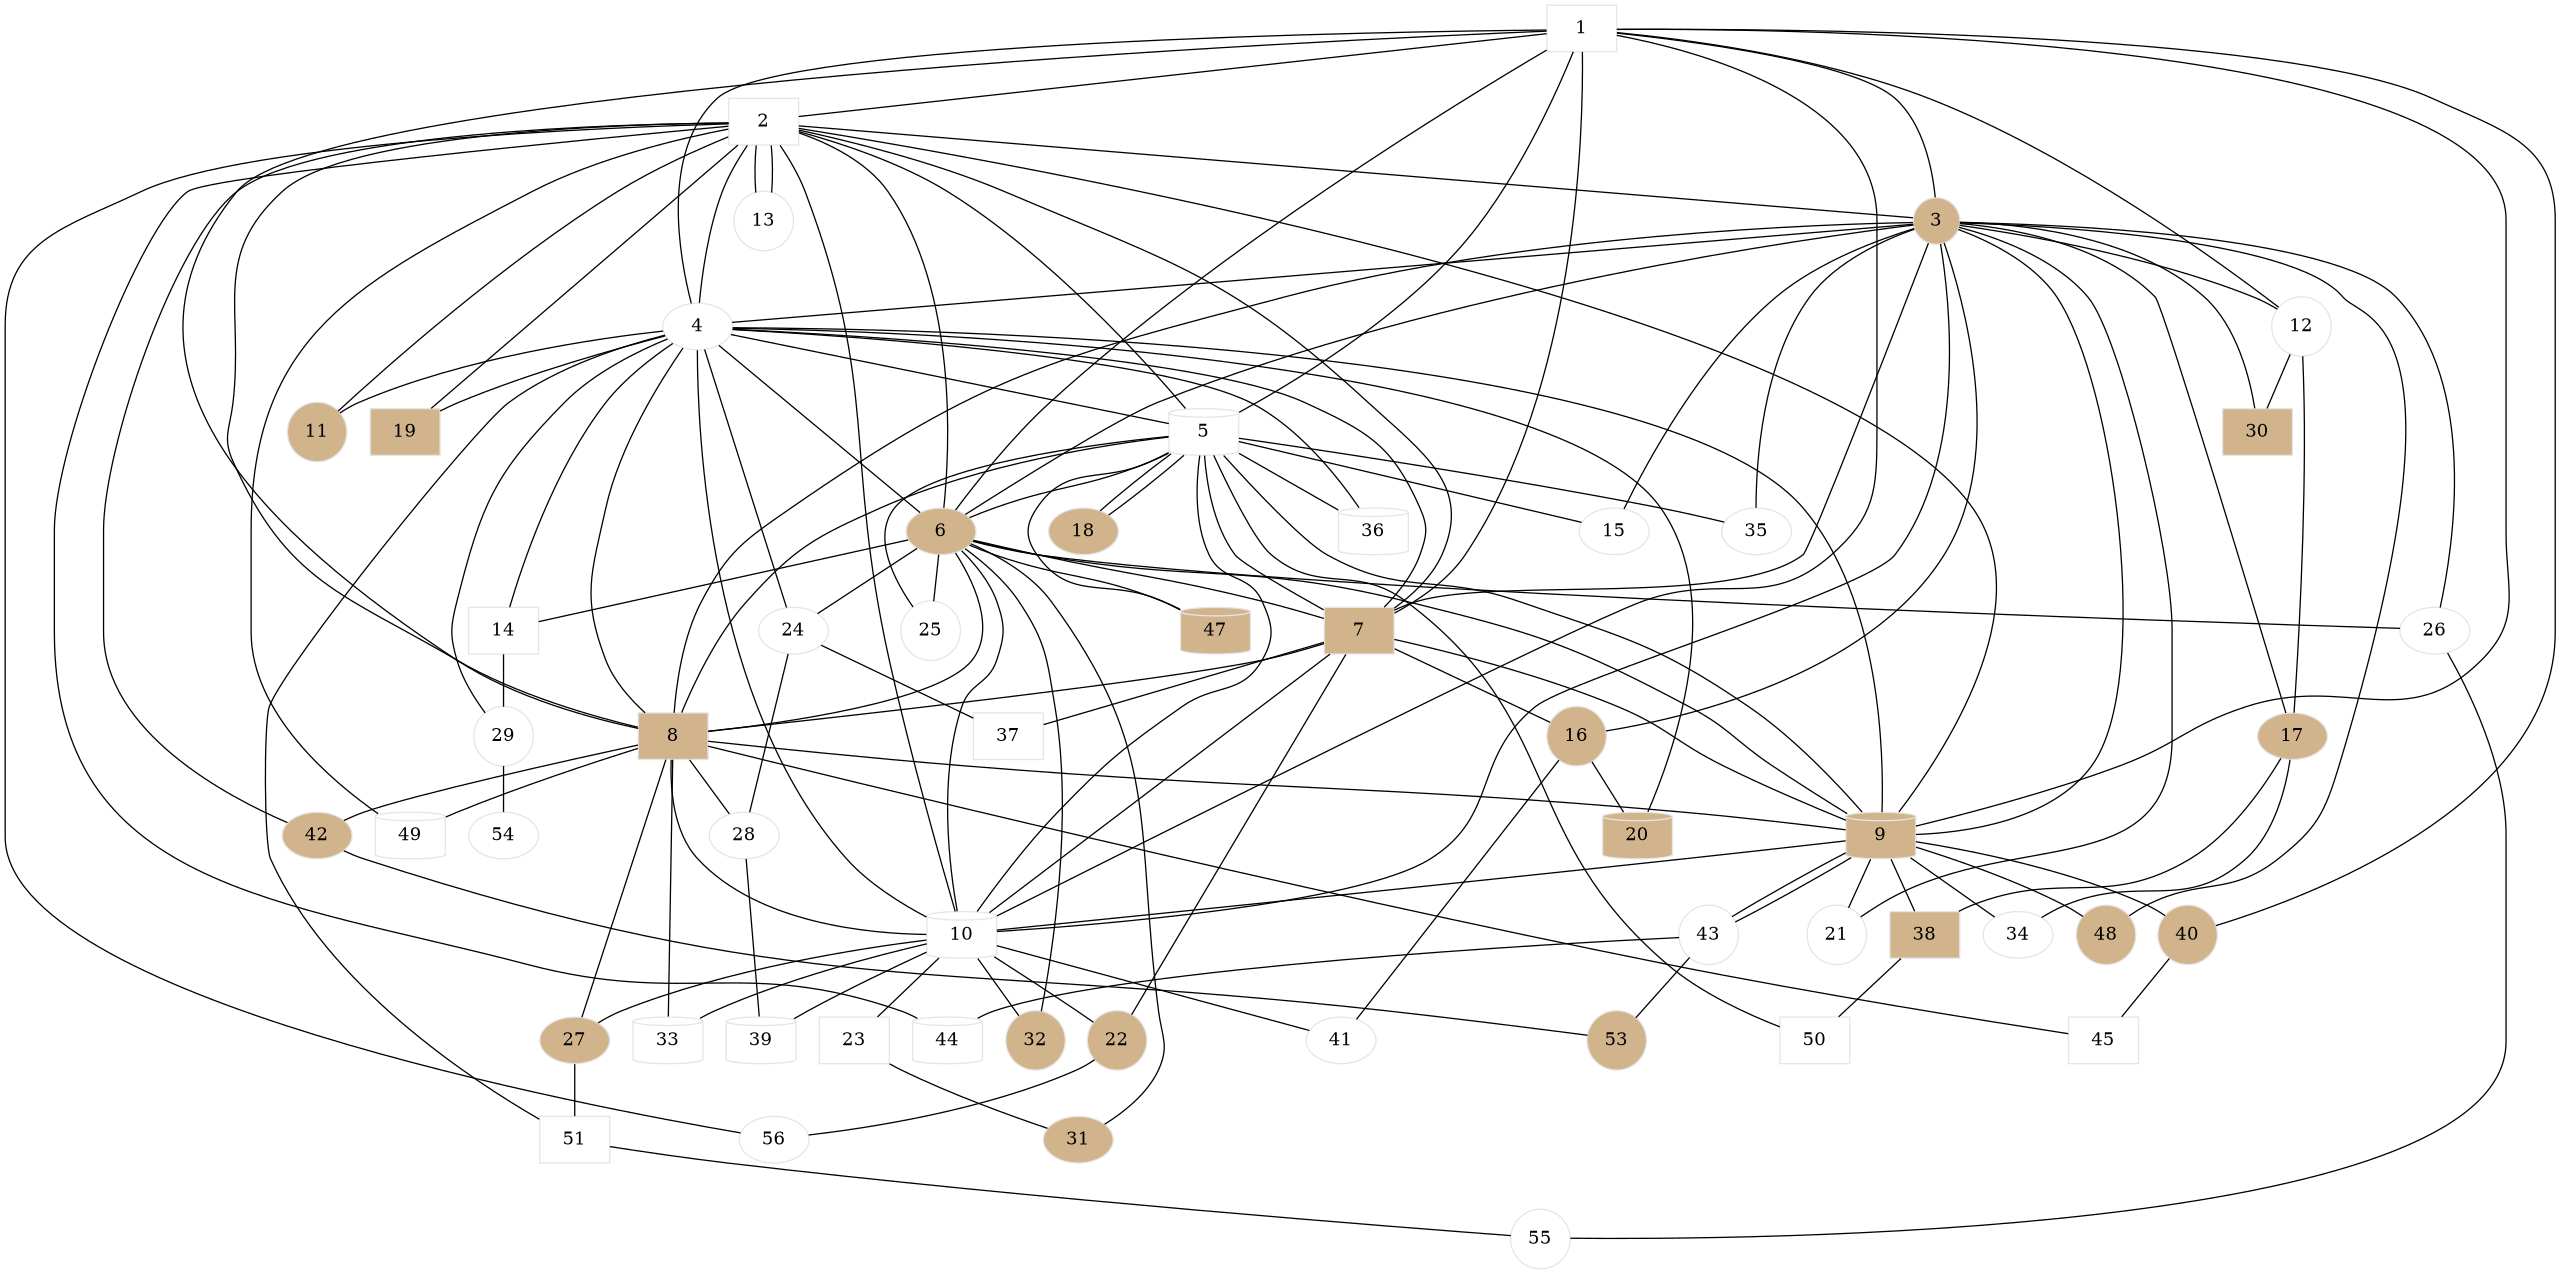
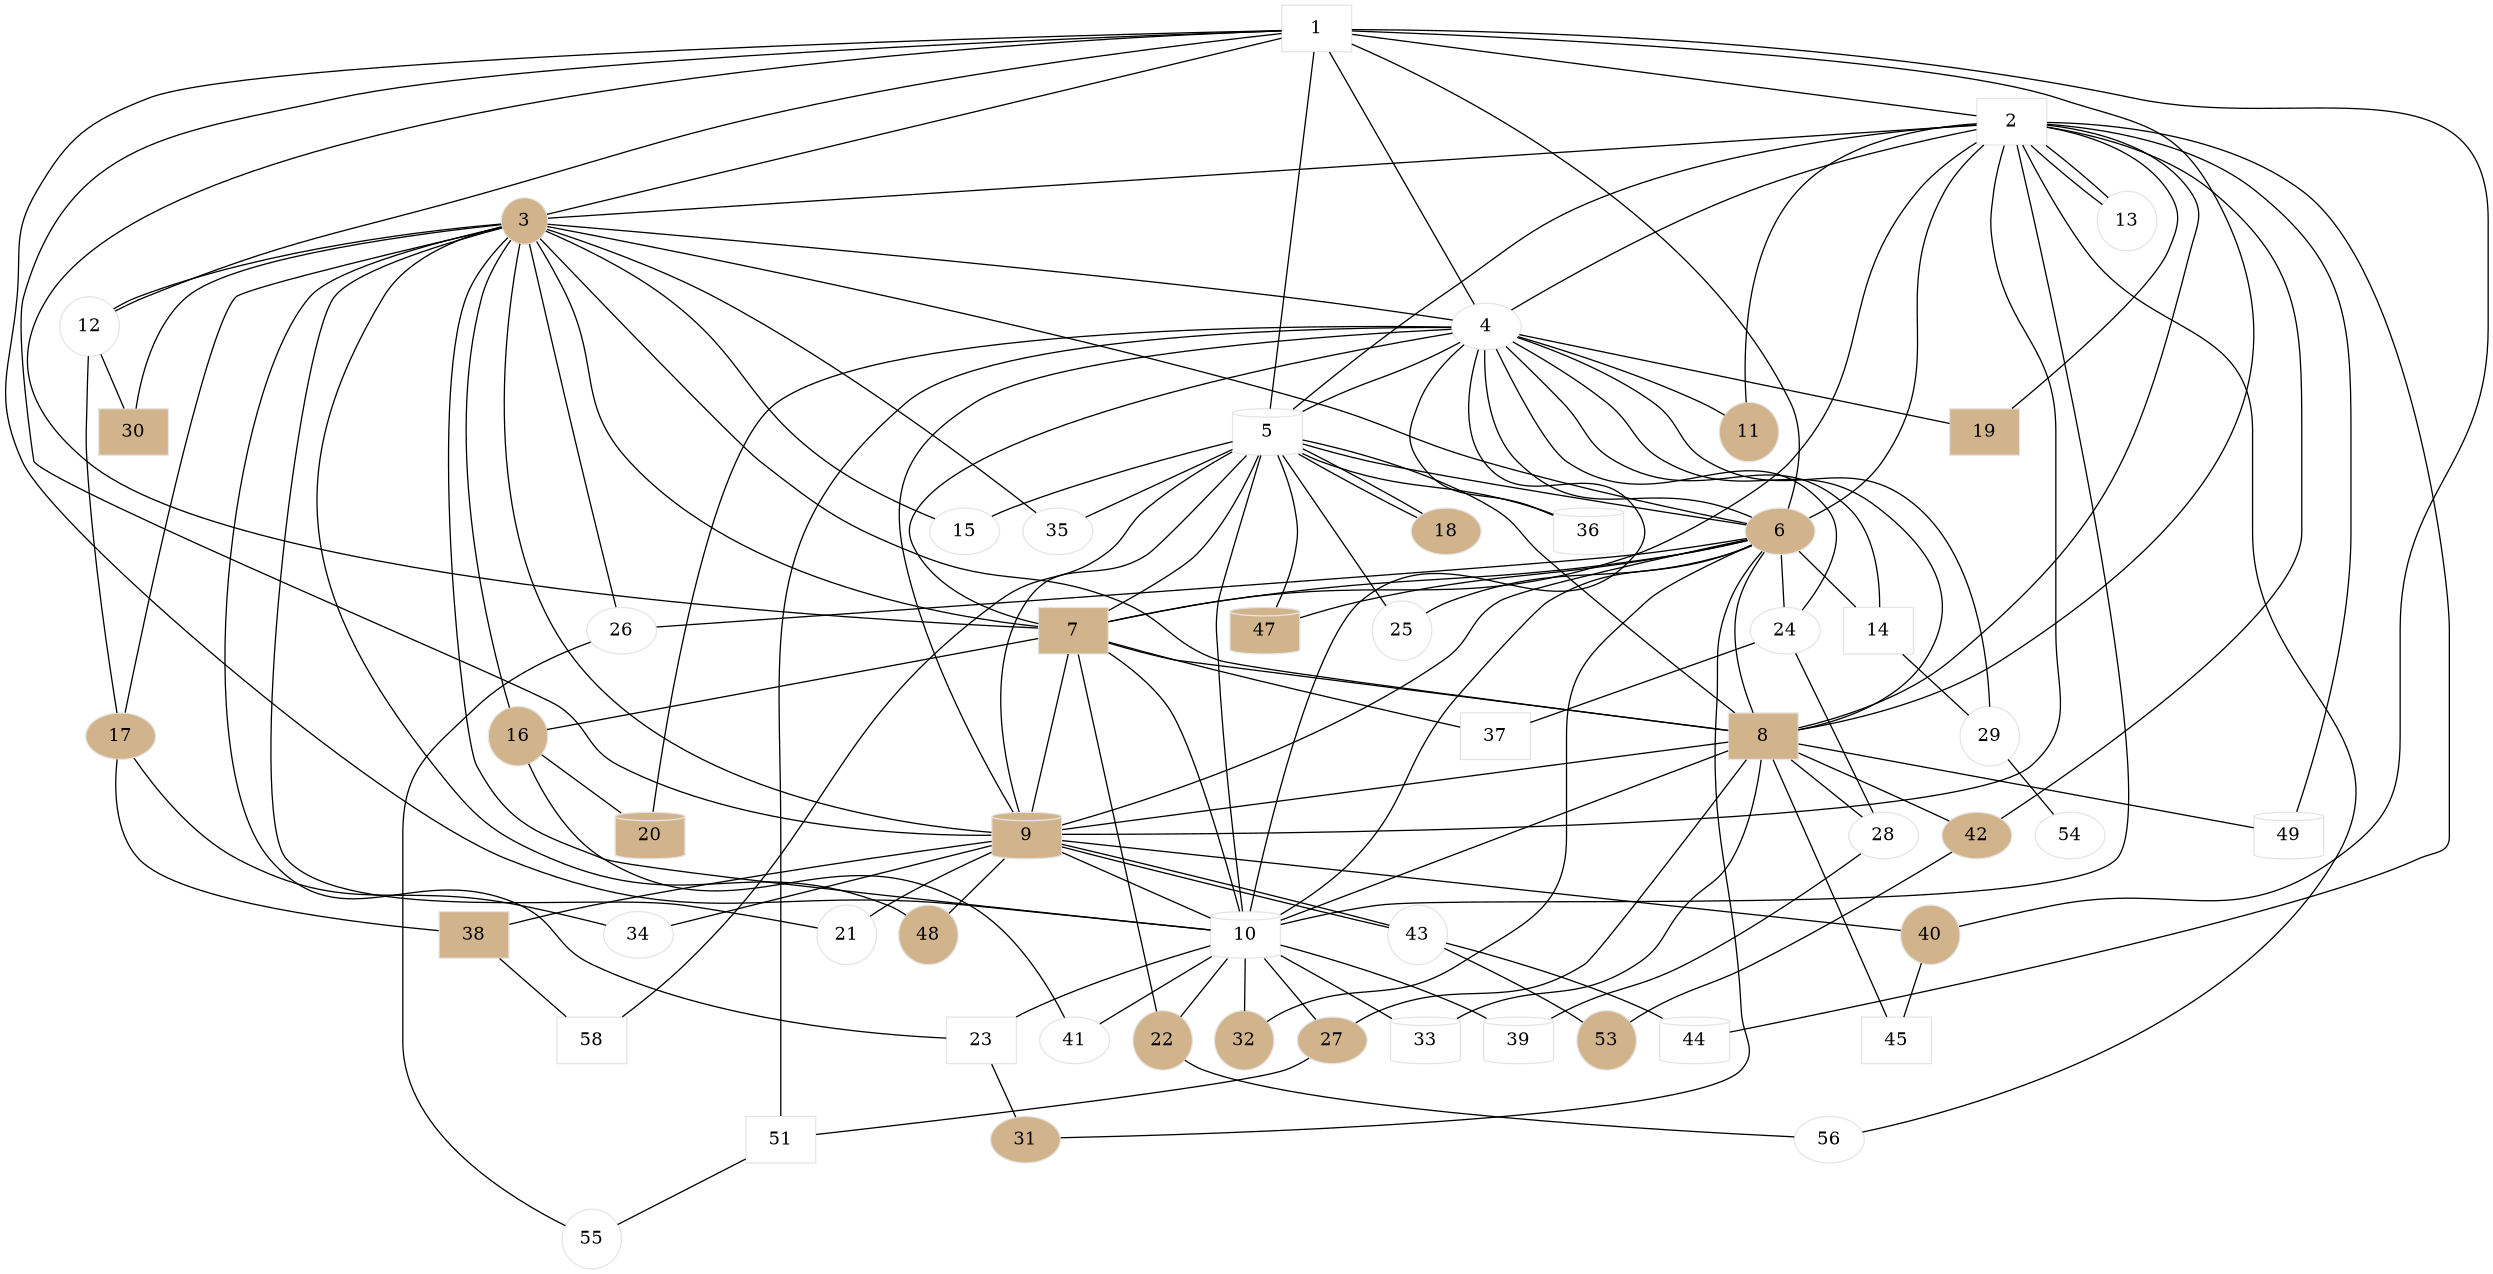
  graph {
    node [color=gray90 fillcolor=white shape=ellipse style=filled]
    1 [shape=box]
    2 [shape=box]
    3 [fillcolor=tan shape=circle]
    4
    5 [shape=cylinder]
    6 [fillcolor=tan]
    7 [fillcolor=tan shape=box]
    8 [fillcolor=tan shape=box]
    9 [fillcolor=tan shape=cylinder]
    10 [shape=cylinder]
    12 [shape=circle]
    40 [fillcolor=tan shape=circle]
    11 [fillcolor=tan shape=circle]
    13 [shape=circle]
    19 [fillcolor=tan shape=box]
    42 [fillcolor=tan]
    44 [shape=cylinder]
    n18 [label=56]
    49 [shape=cylinder]
    15
    16 [fillcolor=tan shape=circle]
    17 [fillcolor=tan]
    21 [shape=circle]
    23 [shape=box]
    26
    30 [fillcolor=tan shape=box]
    35
    48 [fillcolor=tan shape=circle]
    14 [shape=box]
    20 [fillcolor=tan shape=cylinder]
    24
    29 [shape=circle]
    36 [shape=cylinder]
    51 [shape=box]
    18 [fillcolor=tan]
    25 [shape=circle]
    47 [fillcolor=tan shape=cylinder]
-   50 [shape=box]
+   50 [shape=box label=58]
    31 [fillcolor=tan]
    32 [fillcolor=tan shape=circle]
    22 [fillcolor=tan shape=circle]
    37 [shape=box]
    27 [fillcolor=tan]
    28
    33 [shape=cylinder]
    45 [shape=box]
    34
    38 [fillcolor=tan shape=box]
    43 [shape=circle]
    39 [shape=cylinder]
    41
    53 [fillcolor=tan shape=circle]
    55 [shape=circle]
    54
    1 -- 2
    1 -- 3
    1 -- 4
    1 -- 5
    1 -- 6
    1 -- 7
    1 -- 8
    1 -- 9
    1 -- 10
    1 -- 12
    1 -- 40
    2 -- 3
    2 -- 4
    2 -- 5
    2 -- 6
    2 -- 7
    2 -- 8
    2 -- 9
    2 -- 10
    2 -- 11
    2 -- 13
    2 -- 13
    2 -- 19
    2 -- 42
    2 -- 44
    2 -- n18
    2 -- 49
    3 -- 4
    3 -- 6
    3 -- 7
    3 -- 8
    3 -- 9
    3 -- 10
    3 -- 12
    3 -- 15
    3 -- 16
    3 -- 17
    3 -- 21
+   3 -- 23
    3 -- 26
    3 -- 30
    3 -- 35
    3 -- 48
    4 -- 5
    4 -- 6
    4 -- 7
    4 -- 8
    4 -- 9
    4 -- 10
    4 -- 11
    4 -- 19
    4 -- 14
    4 -- 20
    4 -- 24
    4 -- 29
    4 -- 36
    4 -- 51
    5 -- 6
    5 -- 7
    5 -- 8
    5 -- 9
    5 -- 10
    5 -- 15
    5 -- 35
    5 -- 36
    5 -- 18
    5 -- 18
    5 -- 25
    5 -- 47
    5 -- 50
    6 -- 7
    6 -- 8
    6 -- 9
    6 -- 10
    6 -- 26
    6 -- 14
    6 -- 24
    6 -- 25
    6 -- 47
    6 -- 31
    6 -- 32
    7 -- 8
    7 -- 9
    7 -- 10
    7 -- 16
    7 -- 22
    7 -- 37
    8 -- 9
    8 -- 10
    8 -- 42
    8 -- 49
    8 -- 27
    8 -- 28
    8 -- 33
    8 -- 45
    9 -- 10
    9 -- 40
    9 -- 21
    9 -- 48
    9 -- 34
    9 -- 38
    9 -- 43
    9 -- 43
    10 -- 23
    10 -- 32
    10 -- 22
    10 -- 27
    10 -- 33
    10 -- 39
    10 -- 41
    12 -- 17
    12 -- 30
    40 -- 45
    42 -- 53
    16 -- 20
    16 -- 41
    17 -- 34
    17 -- 38
    23 -- 31
    26 -- 55
    14 -- 29
    24 -- 37
    24 -- 28
    29 -- 54
    51 -- 55
    22 -- n18
    27 -- 51
    28 -- 39
    38 -- 50
    43 -- 44
    43 -- 53
  }
